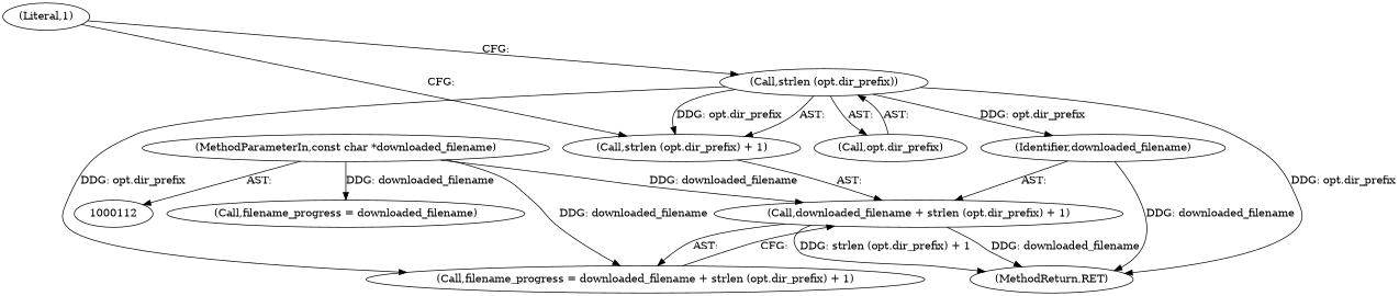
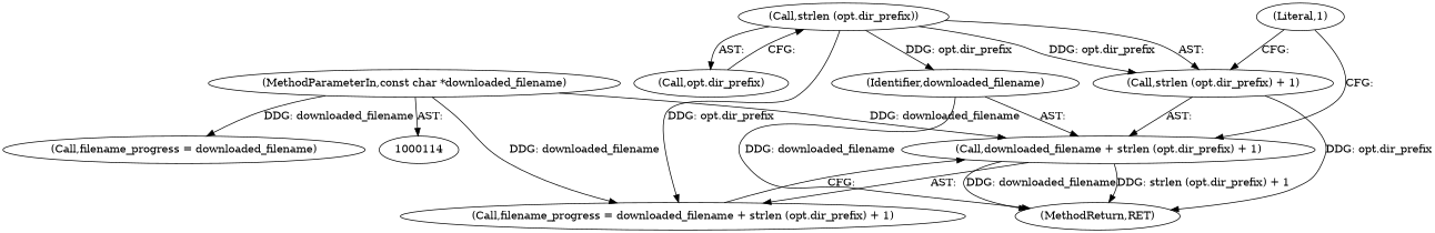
  digraph {
    n1 [label="(Call,downloaded_filename + strlen (opt.dir_prefix) + 1)"]
    n2 [label="(Call,filename_progress = downloaded_filename + strlen (opt.dir_prefix) + 1)"]
    n3 [label="(MethodReturn,RET)"]
    n4 [label="(Call,strlen (opt.dir_prefix) + 1)"]
    n5 [label="(MethodParameterIn,const char *downloaded_filename)"]
    n6 [label="(Call,filename_progress = downloaded_filename)"]
-   1000114 [label=1000112]
+   1000114
    n8 [label="(Call,strlen (opt.dir_prefix))"]
    n9 [label="(Call,opt.dir_prefix)"]
    n10 [label="(Identifier,downloaded_filename)"]
    n11 [label="(Literal,1)"]
    n1 -> n2 [label="AST: "]
    n1 -> n3 [label="DDG: downloaded_filename"]
    n1 -> n3 [label="DDG: strlen (opt.dir_prefix) + 1"]
    n2 -> n1 [label="CFG: "]
    n4 -> n1 [label="AST: "]
    n5 -> n1 [label="DDG: downloaded_filename"]
    n5 -> n2 [label="DDG: downloaded_filename"]
    n5 -> n6 [label="DDG: downloaded_filename"]
    n5 -> 1000114 [label="AST: "]
    n8 -> n2 [label="DDG: opt.dir_prefix"]
-   n8 -> n3 [label="DDG: opt.dir_prefix"]
+   n4 -> n3 [label="DDG: opt.dir_prefix"]
    n8 -> n4 [label="AST: "]
    n8 -> n4 [label="DDG: opt.dir_prefix"]
    n8 -> n9 [label="AST: "]
    n8 -> n10 [label="DDG: opt.dir_prefix"]
-   n9 -> n8 [label="AST: "]
+   n9 -> n8 [label="CFG: "]
    n10 -> n1 [label="AST: "]
    n10 -> n3 [label="DDG: downloaded_filename"]
    n11 -> n4 [label="CFG: "]
-   n11 -> n8 [label="CFG: "]
+   n11 -> n1 [label="CFG: "]
  }
